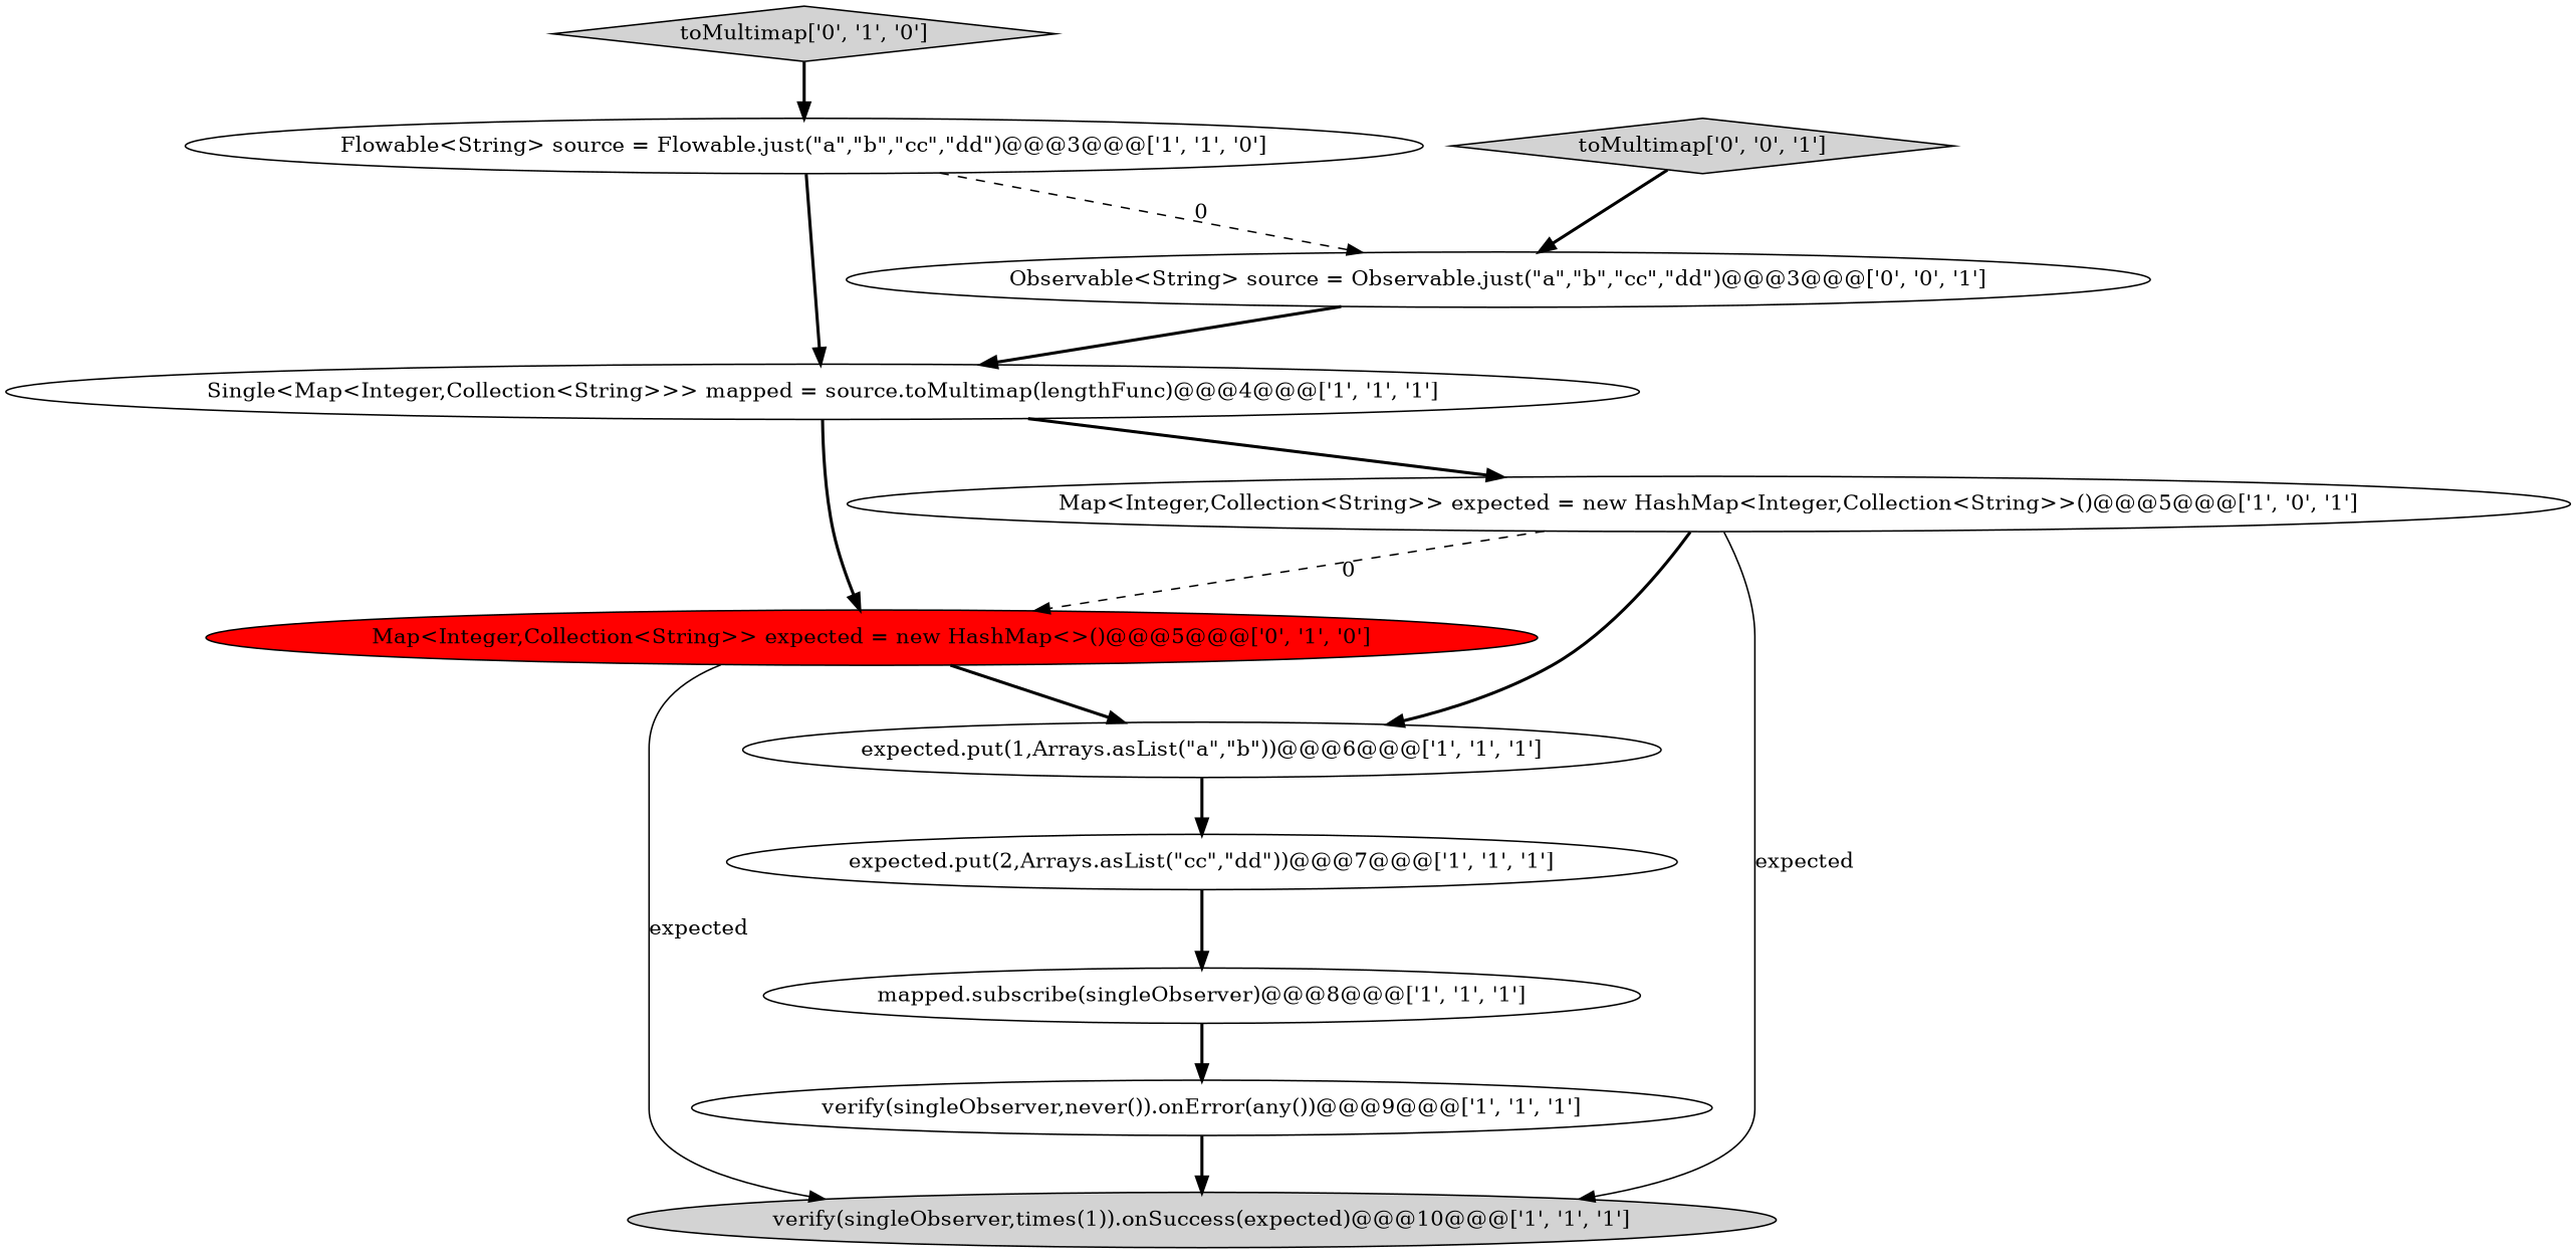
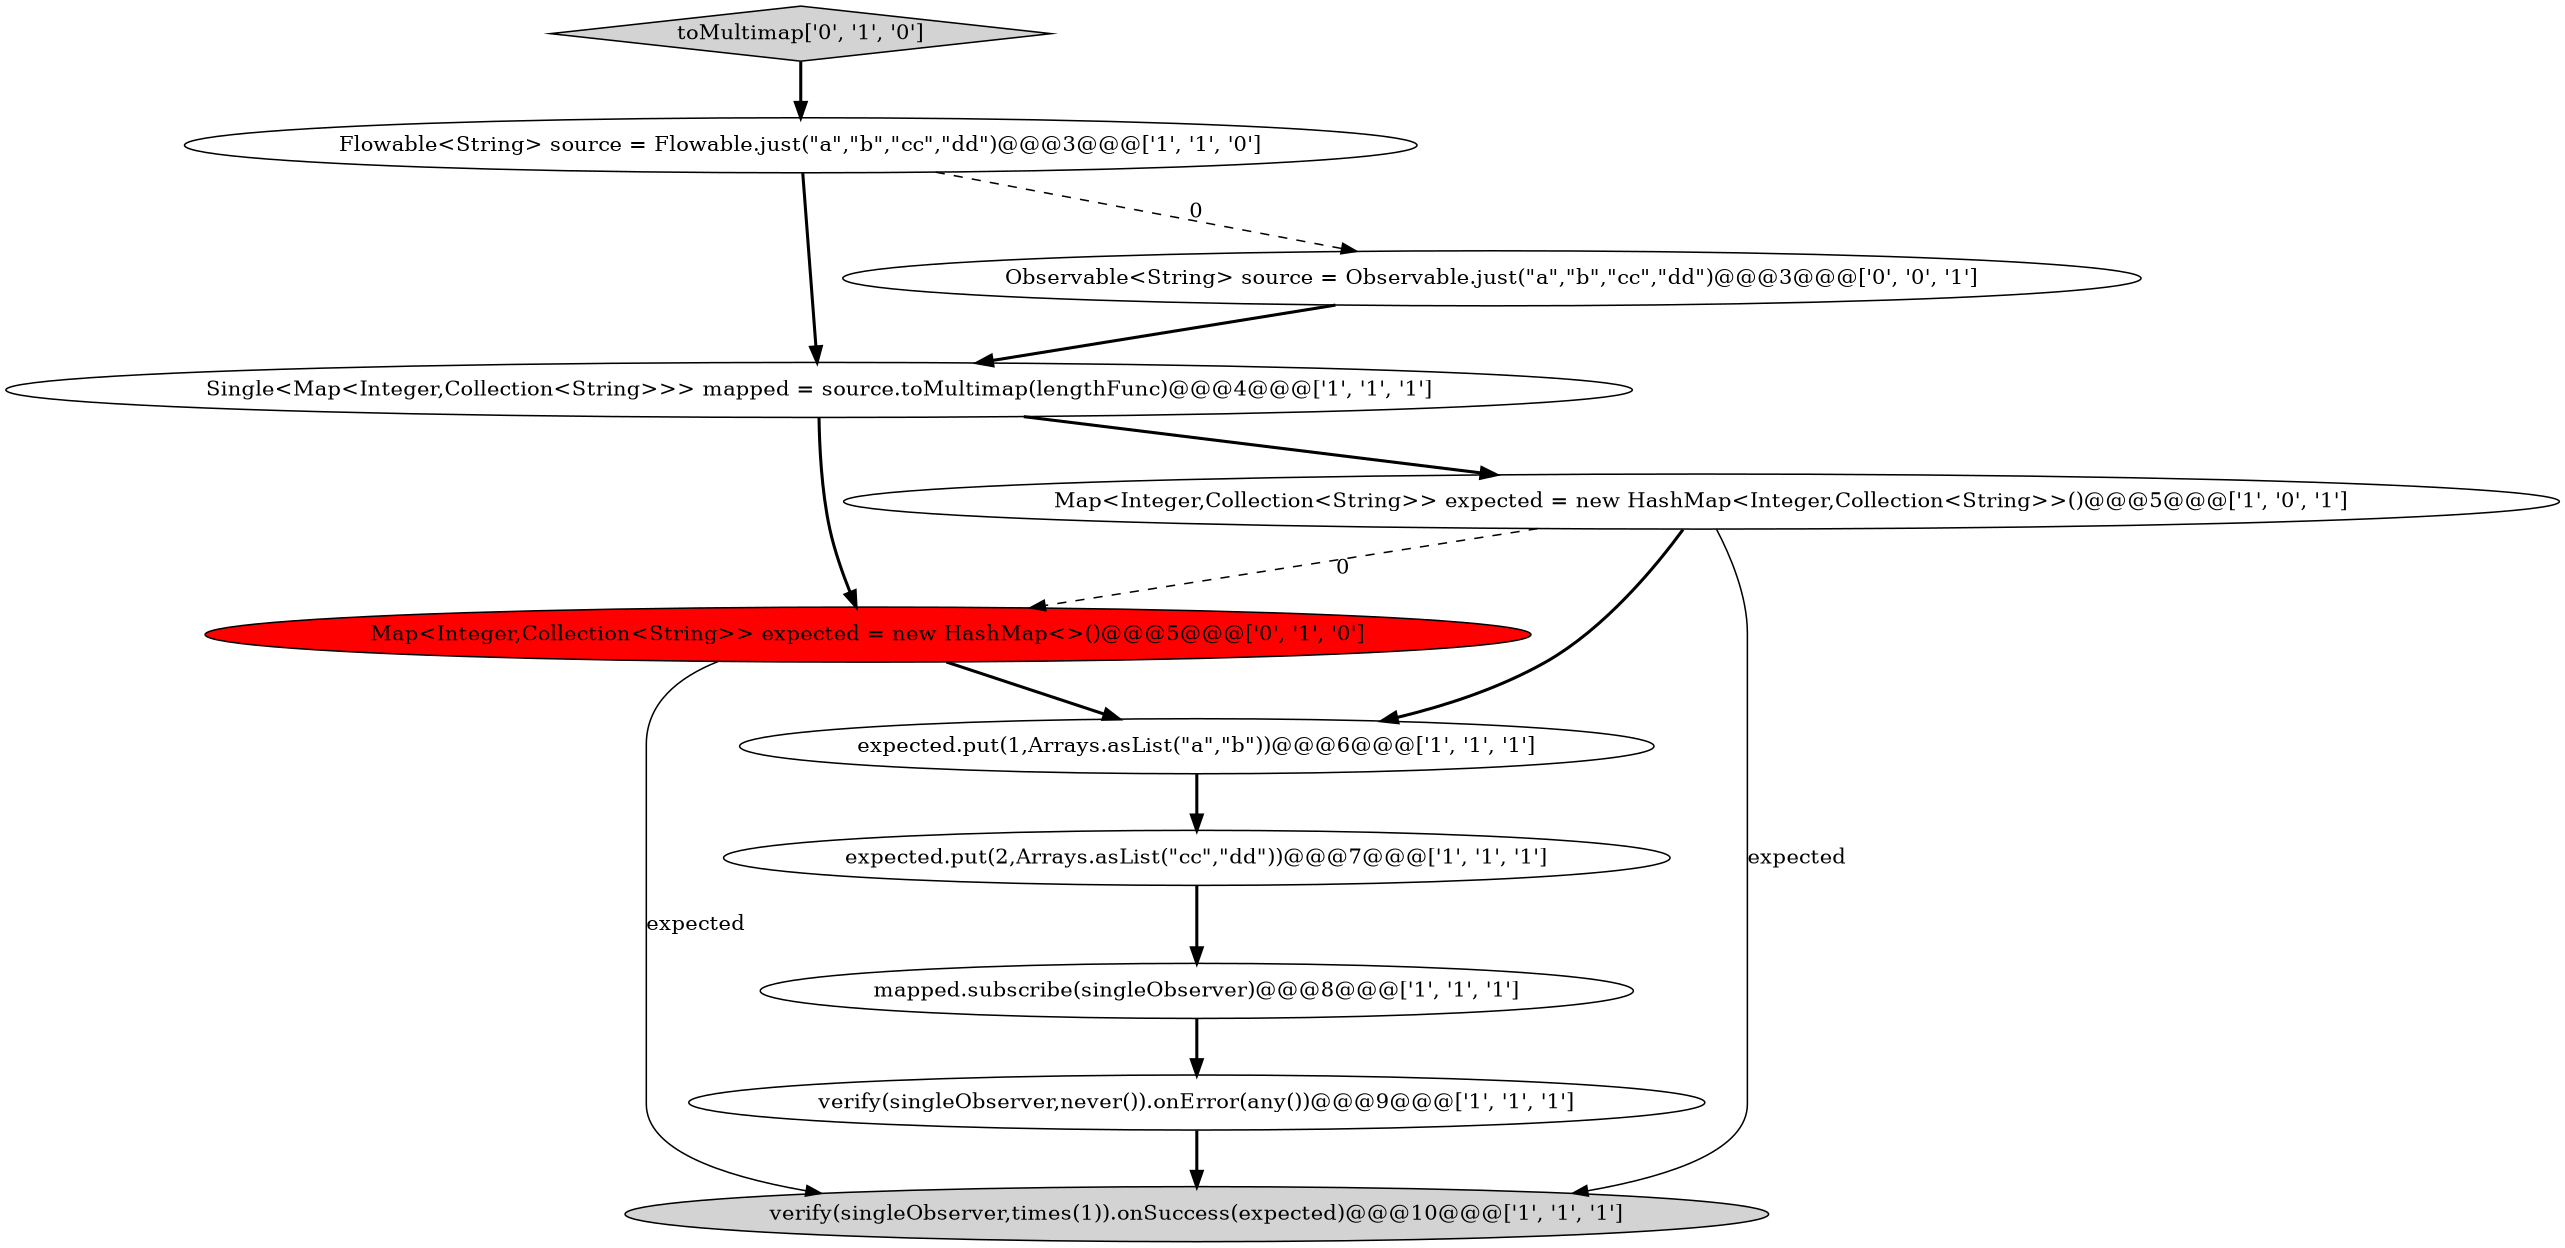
  digraph {
    node [fillcolor=white shape=ellipse style=filled]
    edge [style=bold]
    n1 [fillcolor=lightgray label="toMultimap['0', '1', '0']" shape=diamond]
    n2 [label="Flowable<String> source = Flowable.just(\"a\",\"b\",\"cc\",\"dd\")@@@3@@@['1', '1', '0']"]
    n3 [label="Single<Map<Integer,Collection<String>>> mapped = source.toMultimap(lengthFunc)@@@4@@@['1', '1', '1']"]
    n4 [label="Observable<String> source = Observable.just(\"a\",\"b\",\"cc\",\"dd\")@@@3@@@['0', '0', '1']"]
    n5 [label="Map<Integer,Collection<String>> expected = new HashMap<Integer,Collection<String>>()@@@5@@@['1', '0', '1']"]
    n6 [label="expected.put(1,Arrays.asList(\"a\",\"b\"))@@@6@@@['1', '1', '1']"]
    n7 [fillcolor=red label="Map<Integer,Collection<String>> expected = new HashMap<>()@@@5@@@['0', '1', '0']"]
    n8 [fillcolor=lightgray label="verify(singleObserver,times(1)).onSuccess(expected)@@@10@@@['1', '1', '1']"]
    n9 [label="expected.put(2,Arrays.asList(\"cc\",\"dd\"))@@@7@@@['1', '1', '1']"]
    n10 [label="mapped.subscribe(singleObserver)@@@8@@@['1', '1', '1']"]
    n11 [label="verify(singleObserver,never()).onError(any())@@@9@@@['1', '1', '1']"]
-   n12 [fillcolor=lightgray label="toMultimap['0', '0', '1']" shape=diamond]
    n1 -> n2
    n2 -> n3
    n2 -> n4 [label=0 style=dashed]
    n3 -> n5
    n3 -> n7
    n4 -> n3
    n5 -> n6
    n5 -> n7 [label=0 style=dashed]
    n5 -> n8 [label=expected style=solid]
    n6 -> n9
    n7 -> n6
    n7 -> n8 [label=expected style=solid]
    n9 -> n10
    n10 -> n11
    n11 -> n8
-   n12 -> n4
  }
